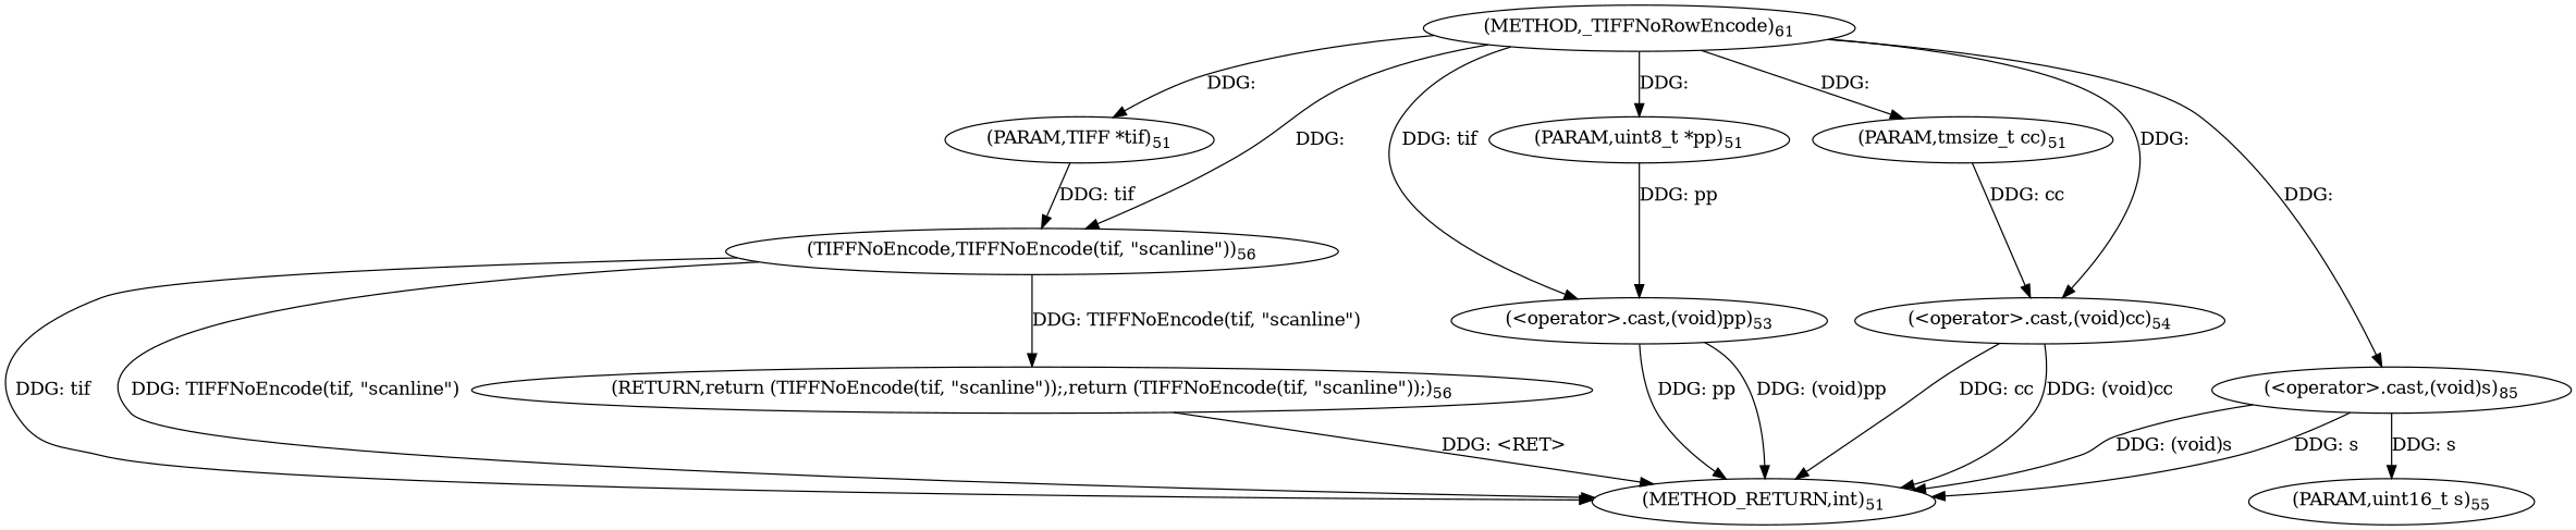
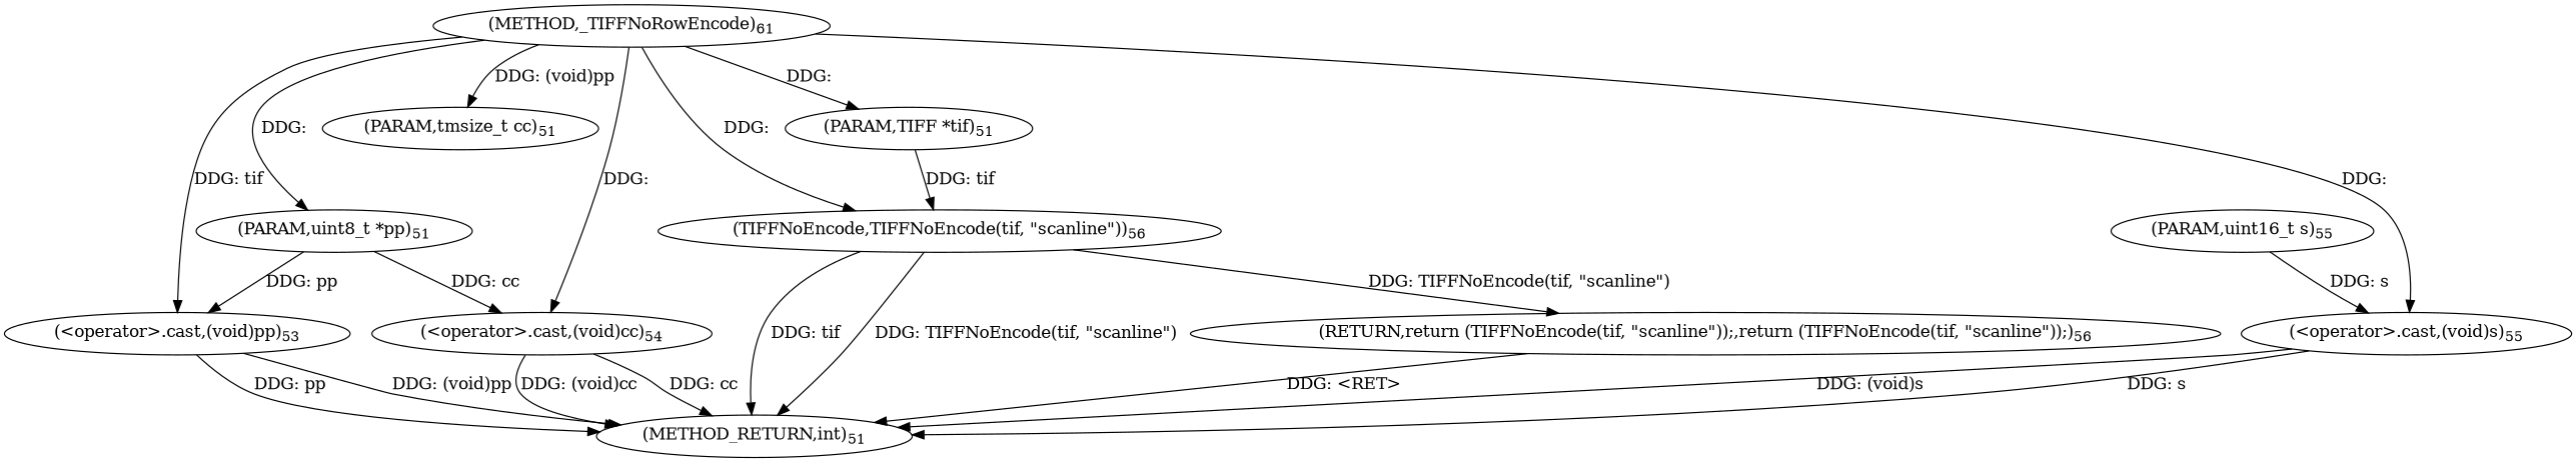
  digraph {
    n1 [label=<(METHOD,_TIFFNoRowEncode)<SUB>61</SUB>>]
    n2 [label=<(PARAM,TIFF *tif)<SUB>51</SUB>>]
    n3 [label=<(PARAM,uint8_t *pp)<SUB>51</SUB>>]
    n4 [label=<(PARAM,tmsize_t cc)<SUB>51</SUB>>]
    n5 [label=<(&lt;operator&gt;.cast,(void)pp)<SUB>53</SUB>>]
    n6 [label=<(&lt;operator&gt;.cast,(void)cc)<SUB>54</SUB>>]
-   n7 [label=<(&lt;operator&gt;.cast,(void)s)<SUB>85</SUB>>]
+   n7 [label=<(&lt;operator&gt;.cast,(void)s)<SUB>55</SUB>>]
    n8 [label=<(TIFFNoEncode,TIFFNoEncode(tif, &quot;scanline&quot;))<SUB>56</SUB>>]
    n9 [label=<(PARAM,uint16_t s)<SUB>55</SUB>>]
    n10 [label=<(METHOD_RETURN,int)<SUB>51</SUB>>]
    n11 [label=<(RETURN,return (TIFFNoEncode(tif, &quot;scanline&quot;));,return (TIFFNoEncode(tif, &quot;scanline&quot;));)<SUB>56</SUB>>]
    n1 -> n2 [label="DDG: "]
    n1 -> n3 [label="DDG: "]
-   n1 -> n4 [label="DDG: "]
+   n1 -> n4 [label="DDG: (void)pp"]
    n1 -> n5 [label="DDG: tif"]
    n1 -> n6 [label="DDG: "]
    n1 -> n7 [label="DDG: "]
    n1 -> n8 [label="DDG: "]
    n2 -> n8 [label="DDG: tif"]
    n3 -> n5 [label="DDG: pp"]
-   n4 -> n6 [label="DDG: cc"]
+   n3 -> n6 [label="DDG: cc"]
    n5 -> n10 [label="DDG: pp"]
    n5 -> n10 [label="DDG: (void)pp"]
    n6 -> n10 [label="DDG: cc"]
    n6 -> n10 [label="DDG: (void)cc"]
    n7 -> n10 [label="DDG: s"]
    n7 -> n10 [label="DDG: (void)s"]
    n8 -> n10 [label="DDG: tif"]
    n8 -> n10 [label="DDG: TIFFNoEncode(tif, &quot;scanline&quot;)"]
    n8 -> n11 [label="DDG: TIFFNoEncode(tif, &quot;scanline&quot;)"]
-   n7 -> n9 [label="DDG: s"]
+   n9 -> n7 [label="DDG: s"]
    n11 -> n10 [label="DDG: &lt;RET&gt;"]
  }
